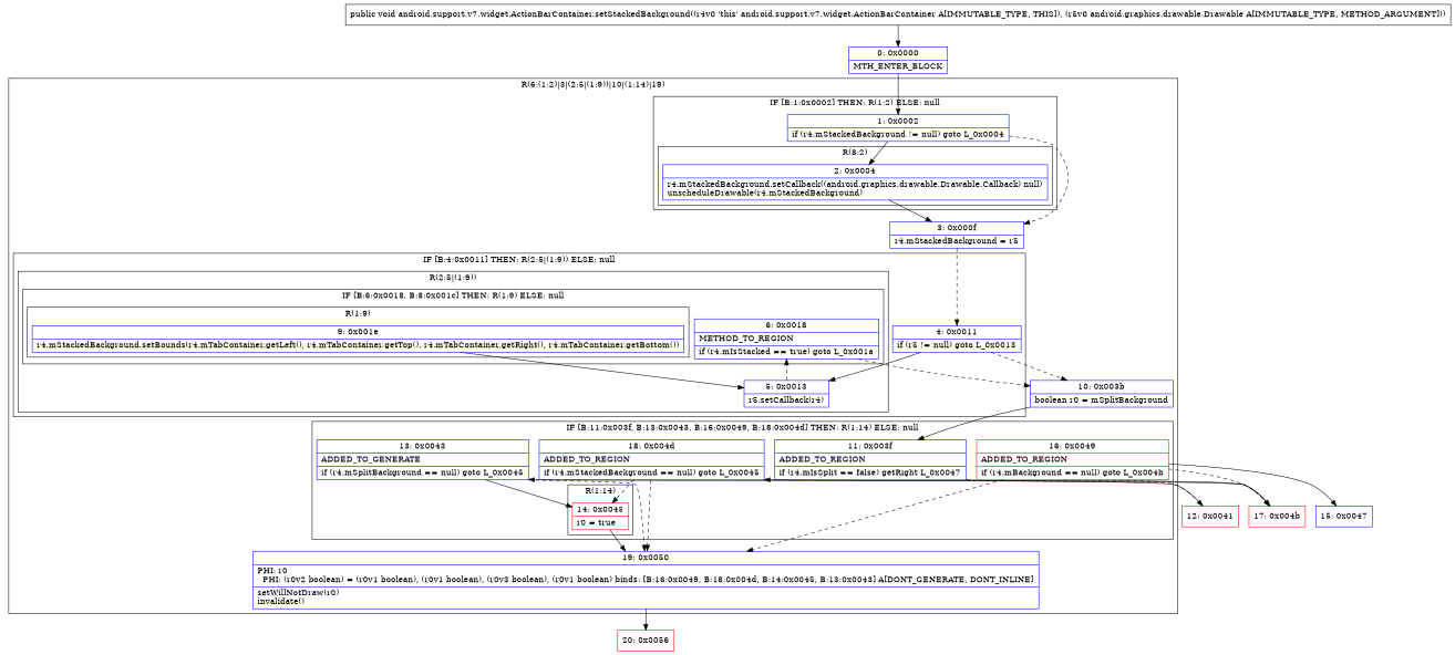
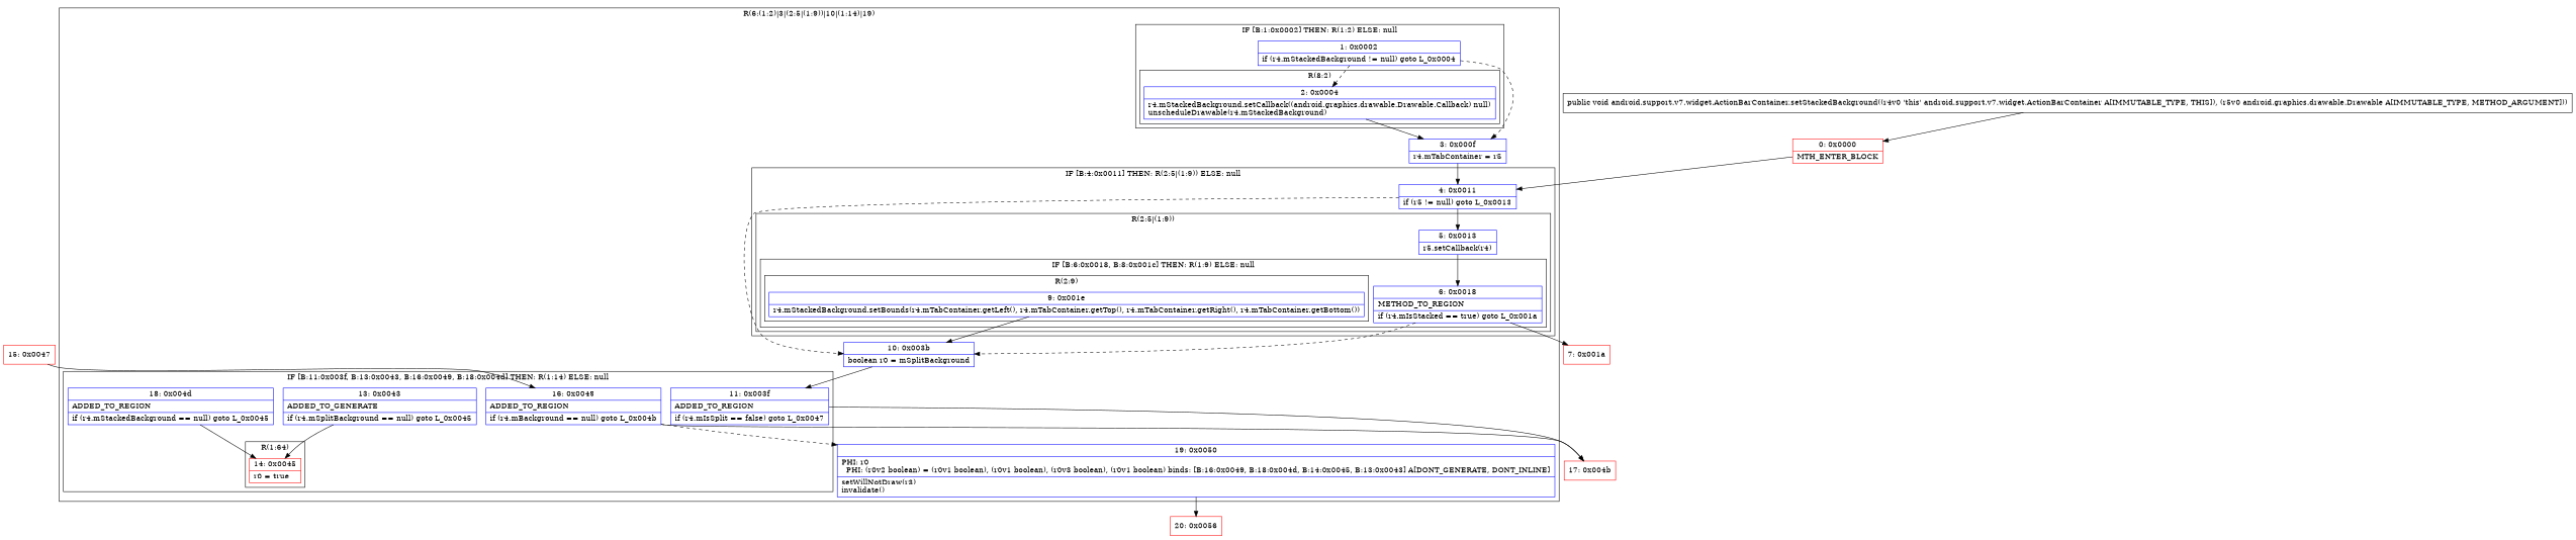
  digraph {
    node [color=blue shape=record]
    n1 [label="{2\:\ 0x0004|r4.mStackedBackground.setCallback((android.graphics.drawable.Drawable.Callback) null)\lunscheduleDrawable(r4.mStackedBackground)\l}"]
    n2 [label="{1\:\ 0x0002|if (r4.mStackedBackground != null) goto L_0x0004\l}"]
    n3 [label="{9\:\ 0x001e|r4.mStackedBackground.setBounds(r4.mTabContainer.getLeft(), r4.mTabContainer.getTop(), r4.mTabContainer.getRight(), r4.mTabContainer.getBottom())\l}"]
    n4 [label="{6\:\ 0x0018|METHOD_TO_REGION\l|if (r4.mIsStacked == true) goto L_0x001a\l}"]
    n5 [label="{5\:\ 0x0013|r5.setCallback(r4)\l}"]
    n6 [label="{4\:\ 0x0011|if (r5 != null) goto L_0x0013\l}"]
    n7 [color=red label="{14\:\ 0x0045|r0 = true\l}"]
-   n8 [label="{11\:\ 0x003f|ADDED_TO_REGION\l|if (r4.mIsSplit == false) getRight L_0x0047\l}"]
+   n8 [label="{11\:\ 0x003f|ADDED_TO_REGION\l|if (r4.mIsSplit == false) goto L_0x0047\l}"]
    n9 [label="{13\:\ 0x0043|ADDED_TO_GENERATE\l|if (r4.mSplitBackground == null) goto L_0x0045\l}"]
-   n10 [color=red label="{16\:\ 0x0049|ADDED_TO_REGION\l|if (r4.mBackground == null) goto L_0x004b\l}"]
+   n10 [label="{16\:\ 0x0049|ADDED_TO_REGION\l|if (r4.mBackground == null) goto L_0x004b\l}"]
    n11 [label="{18\:\ 0x004d|ADDED_TO_REGION\l|if (r4.mStackedBackground == null) goto L_0x0045\l}"]
-   n12 [label="{3\:\ 0x000f|r4.mStackedBackground = r5\l}"]
+   n12 [label="{3\:\ 0x000f|r4.mTabContainer = r5\l}"]
    n13 [label="{10\:\ 0x003b|boolean r0 = mSplitBackground\l}"]
-   n14 [label="{19\:\ 0x0050|PHI: r0 \l  PHI: (r0v2 boolean) = (r0v1 boolean), (r0v1 boolean), (r0v3 boolean), (r0v1 boolean) binds: [B:16:0x0049, B:18:0x004d, B:14:0x0045, B:13:0x0043] A[DONT_GENERATE, DONT_INLINE]\l|setWillNotDraw(r0)\linvalidate()\l}"]
-   n16 [color=red label="{12\:\ 0x0041}"]
+   n14 [label="{19\:\ 0x0050|PHI: r0 \l  PHI: (r0v2 boolean) = (r0v1 boolean), (r0v1 boolean), (r0v3 boolean), (r0v1 boolean) binds: [B:16:0x0049, B:18:0x004d, B:14:0x0045, B:13:0x0043] A[DONT_GENERATE, DONT_INLINE]\l|setWillNotDraw(r3)\linvalidate()\l}"]
+   n15 [color=red label="{7\:\ 0x001a}"]
    n17 [color=red label="{17\:\ 0x004b}"]
    n18 [color=red label="{20\:\ 0x0056}"]
-   n19 [label="{15\:\ 0x0047}"]
-   n20 [label="{0\:\ 0x0000|MTH_ENTER_BLOCK\l}"]
+   n19 [color=red label="{15\:\ 0x0047}"]
+   n20 [color=red label="{0\:\ 0x0000|MTH_ENTER_BLOCK\l}"]
    n21 [label="{public void android.support.v7.widget.ActionBarContainer.setStackedBackground((r4v0 'this' android.support.v7.widget.ActionBarContainer A[IMMUTABLE_TYPE, THIS]), (r5v0 android.graphics.drawable.Drawable A[IMMUTABLE_TYPE, METHOD_ARGUMENT])) }" color=""]
    subgraph cluster_1 {
      label="R(6:(1:2)|3|(2:5|(1:9))|10|(1:14)|19)"
      n12
      n13
      n14
      subgraph cluster_2 {
        label="IF [B:1:0x0002] THEN: R(1:2) ELSE: null"
        n2
        subgraph cluster_3 {
          label="R(8:2)"
          n1
        }
      }
      subgraph cluster_4 {
        label="IF [B:4:0x0011] THEN: R(2:5|(1:9)) ELSE: null"
        n6
        subgraph cluster_5 {
          label="R(2:5|(1:9))"
          n5
          subgraph cluster_6 {
            label="IF [B:6:0x0018, B:8:0x001c] THEN: R(1:9) ELSE: null"
            n4
            subgraph cluster_7 {
-             label="R(1:9)"
+             label="R(2:9)"
              n3
            }
          }
        }
      }
      subgraph cluster_8 {
        label="IF [B:11:0x003f, B:13:0x0043, B:16:0x0049, B:18:0x004d] THEN: R(1:14) ELSE: null"
        n8
        n9
        n10
        n11
        subgraph cluster_9 {
-         label="R(1:14)"
+         label="R(1:64)"
          n7
        }
      }
    }
    n1 -> n12
-   n2 -> n1
+   n2 -> n1 [style=dashed]
    n2 -> n12 [style=dashed]
-   n3 -> n5
+   n3 -> n13
    n4 -> n13 [style=dashed]
-   n5 -> n4 [style=dashed]
+   n4 -> n15
+   n5 -> n4
    n6 -> n5
    n6 -> n13 [style=dashed]
-   n7 -> n14
-   n8 -> n16 [style=dashed]
    n8 -> n17
    n9 -> n7
-   n9 -> n14 [style=dashed]
    n10 -> n14 [style=dashed]
-   n10 -> n17 [style=dashed]
-   n11 -> n7 [style=dashed]
-   n11 -> n14 [style=dashed]
-   n12 -> n6 [style=dashed]
+   n10 -> n17
+   n11 -> n7
+   n12 -> n6
    n13 -> n8
    n14 -> n18
-   n16 -> n9
-   n17 -> n11
-   n10 -> n19
-   n20 -> n2
+   n19 -> n10
+   n20 -> n6
    n21 -> n20
  }
